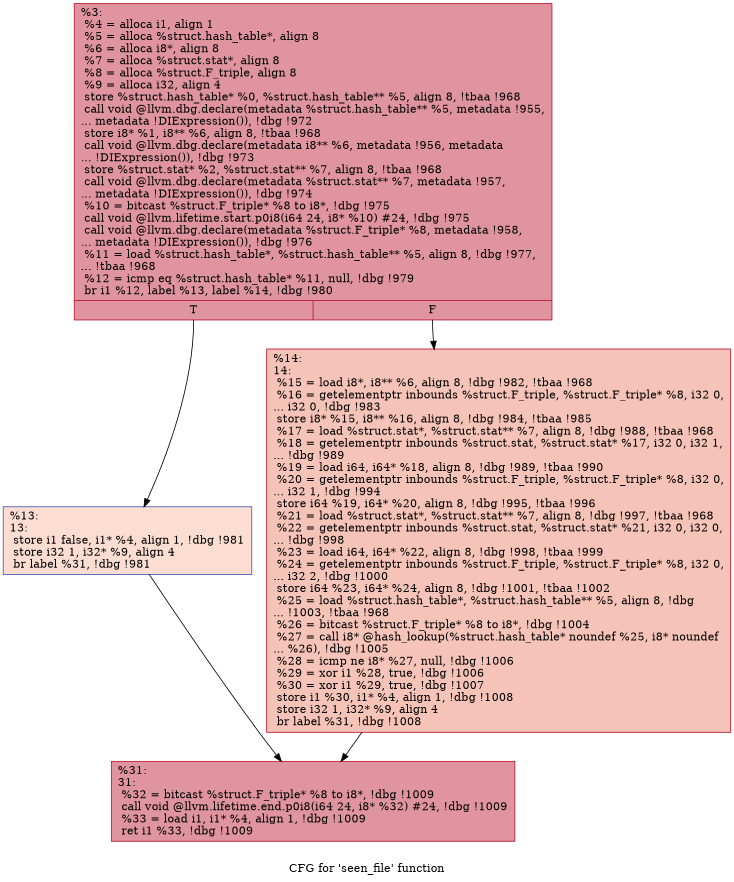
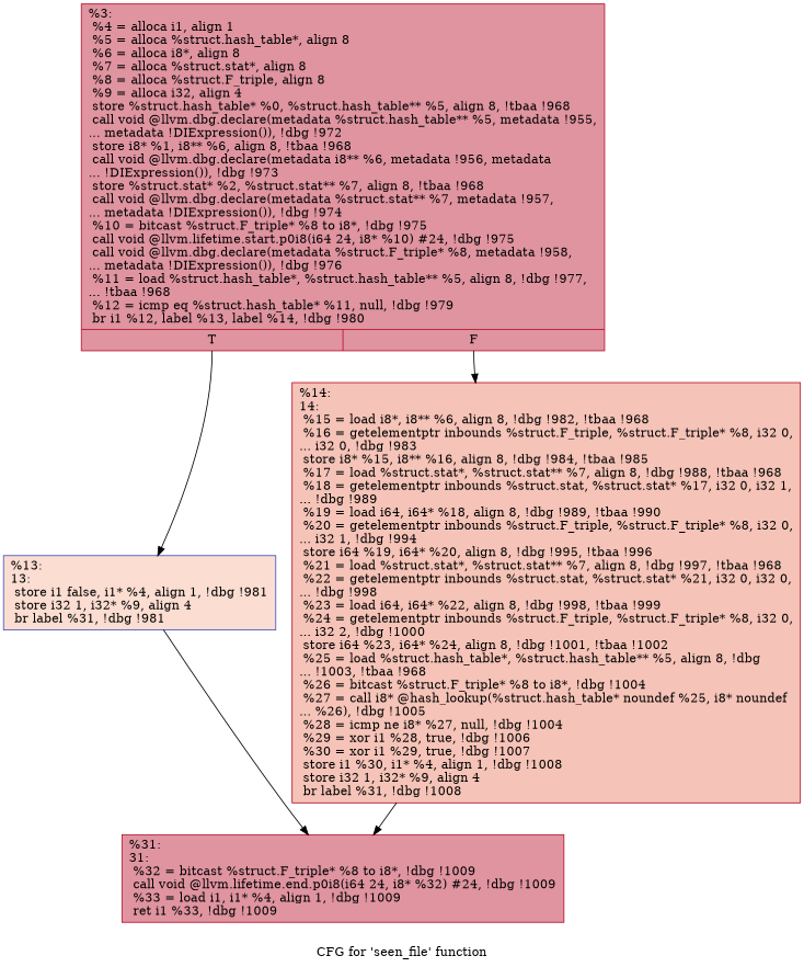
  digraph {
    label="CFG for 'seen_file' function"
    node [color="#b70d28ff" fillcolor="#b70d2870" shape=record style=filled]
    n1 [label="{%3:\l  %4 = alloca i1, align 1\l  %5 = alloca %struct.hash_table*, align 8\l  %6 = alloca i8*, align 8\l  %7 = alloca %struct.stat*, align 8\l  %8 = alloca %struct.F_triple, align 8\l  %9 = alloca i32, align 4\l  store %struct.hash_table* %0, %struct.hash_table** %5, align 8, !tbaa !968\l  call void @llvm.dbg.declare(metadata %struct.hash_table** %5, metadata !955,\l... metadata !DIExpression()), !dbg !972\l  store i8* %1, i8** %6, align 8, !tbaa !968\l  call void @llvm.dbg.declare(metadata i8** %6, metadata !956, metadata\l... !DIExpression()), !dbg !973\l  store %struct.stat* %2, %struct.stat** %7, align 8, !tbaa !968\l  call void @llvm.dbg.declare(metadata %struct.stat** %7, metadata !957,\l... metadata !DIExpression()), !dbg !974\l  %10 = bitcast %struct.F_triple* %8 to i8*, !dbg !975\l  call void @llvm.lifetime.start.p0i8(i64 24, i8* %10) #24, !dbg !975\l  call void @llvm.dbg.declare(metadata %struct.F_triple* %8, metadata !958,\l... metadata !DIExpression()), !dbg !976\l  %11 = load %struct.hash_table*, %struct.hash_table** %5, align 8, !dbg !977,\l... !tbaa !968\l  %12 = icmp eq %struct.hash_table* %11, null, !dbg !979\l  br i1 %12, label %13, label %14, !dbg !980\l|{<s0>T|<s1>F}}"]
    n2 [color="#3d50c3ff" fillcolor="#f7b39670" label="{%13:\l13:                                               \l  store i1 false, i1* %4, align 1, !dbg !981\l  store i32 1, i32* %9, align 4\l  br label %31, !dbg !981\l}"]
-   n3 [fillcolor="#e8765c70" label="{%14:\l14:                                               \l  %15 = load i8*, i8** %6, align 8, !dbg !982, !tbaa !968\l  %16 = getelementptr inbounds %struct.F_triple, %struct.F_triple* %8, i32 0,\l... i32 0, !dbg !983\l  store i8* %15, i8** %16, align 8, !dbg !984, !tbaa !985\l  %17 = load %struct.stat*, %struct.stat** %7, align 8, !dbg !988, !tbaa !968\l  %18 = getelementptr inbounds %struct.stat, %struct.stat* %17, i32 0, i32 1,\l... !dbg !989\l  %19 = load i64, i64* %18, align 8, !dbg !989, !tbaa !990\l  %20 = getelementptr inbounds %struct.F_triple, %struct.F_triple* %8, i32 0,\l... i32 1, !dbg !994\l  store i64 %19, i64* %20, align 8, !dbg !995, !tbaa !996\l  %21 = load %struct.stat*, %struct.stat** %7, align 8, !dbg !997, !tbaa !968\l  %22 = getelementptr inbounds %struct.stat, %struct.stat* %21, i32 0, i32 0,\l... !dbg !998\l  %23 = load i64, i64* %22, align 8, !dbg !998, !tbaa !999\l  %24 = getelementptr inbounds %struct.F_triple, %struct.F_triple* %8, i32 0,\l... i32 2, !dbg !1000\l  store i64 %23, i64* %24, align 8, !dbg !1001, !tbaa !1002\l  %25 = load %struct.hash_table*, %struct.hash_table** %5, align 8, !dbg\l... !1003, !tbaa !968\l  %26 = bitcast %struct.F_triple* %8 to i8*, !dbg !1004\l  %27 = call i8* @hash_lookup(%struct.hash_table* noundef %25, i8* noundef\l... %26), !dbg !1005\l  %28 = icmp ne i8* %27, null, !dbg !1006\l  %29 = xor i1 %28, true, !dbg !1006\l  %30 = xor i1 %29, true, !dbg !1007\l  store i1 %30, i1* %4, align 1, !dbg !1008\l  store i32 1, i32* %9, align 4\l  br label %31, !dbg !1008\l}"]
+   n3 [fillcolor="#e8765c70" label="{%14:\l14:                                               \l  %15 = load i8*, i8** %6, align 8, !dbg !982, !tbaa !968\l  %16 = getelementptr inbounds %struct.F_triple, %struct.F_triple* %8, i32 0,\l... i32 0, !dbg !983\l  store i8* %15, i8** %16, align 8, !dbg !984, !tbaa !985\l  %17 = load %struct.stat*, %struct.stat** %7, align 8, !dbg !988, !tbaa !968\l  %18 = getelementptr inbounds %struct.stat, %struct.stat* %17, i32 0, i32 1,\l... !dbg !989\l  %19 = load i64, i64* %18, align 8, !dbg !989, !tbaa !990\l  %20 = getelementptr inbounds %struct.F_triple, %struct.F_triple* %8, i32 0,\l... i32 1, !dbg !994\l  store i64 %19, i64* %20, align 8, !dbg !995, !tbaa !996\l  %21 = load %struct.stat*, %struct.stat** %7, align 8, !dbg !997, !tbaa !968\l  %22 = getelementptr inbounds %struct.stat, %struct.stat* %21, i32 0, i32 0,\l... !dbg !998\l  %23 = load i64, i64* %22, align 8, !dbg !998, !tbaa !999\l  %24 = getelementptr inbounds %struct.F_triple, %struct.F_triple* %8, i32 0,\l... i32 2, !dbg !1000\l  store i64 %23, i64* %24, align 8, !dbg !1001, !tbaa !1002\l  %25 = load %struct.hash_table*, %struct.hash_table** %5, align 8, !dbg\l... !1003, !tbaa !968\l  %26 = bitcast %struct.F_triple* %8 to i8*, !dbg !1004\l  %27 = call i8* @hash_lookup(%struct.hash_table* noundef %25, i8* noundef\l... %26), !dbg !1005\l  %28 = icmp ne i8* %27, null, !dbg !1004\l  %29 = xor i1 %28, true, !dbg !1006\l  %30 = xor i1 %29, true, !dbg !1007\l  store i1 %30, i1* %4, align 1, !dbg !1008\l  store i32 1, i32* %9, align 4\l  br label %31, !dbg !1008\l}"]
    n4 [label="{%31:\l31:                                               \l  %32 = bitcast %struct.F_triple* %8 to i8*, !dbg !1009\l  call void @llvm.lifetime.end.p0i8(i64 24, i8* %32) #24, !dbg !1009\l  %33 = load i1, i1* %4, align 1, !dbg !1009\l  ret i1 %33, !dbg !1009\l}"]
    n1 -> n2 [tailport=s0]
    n1 -> n3 [tailport=s1]
    n2 -> n4
    n3 -> n4
  }
